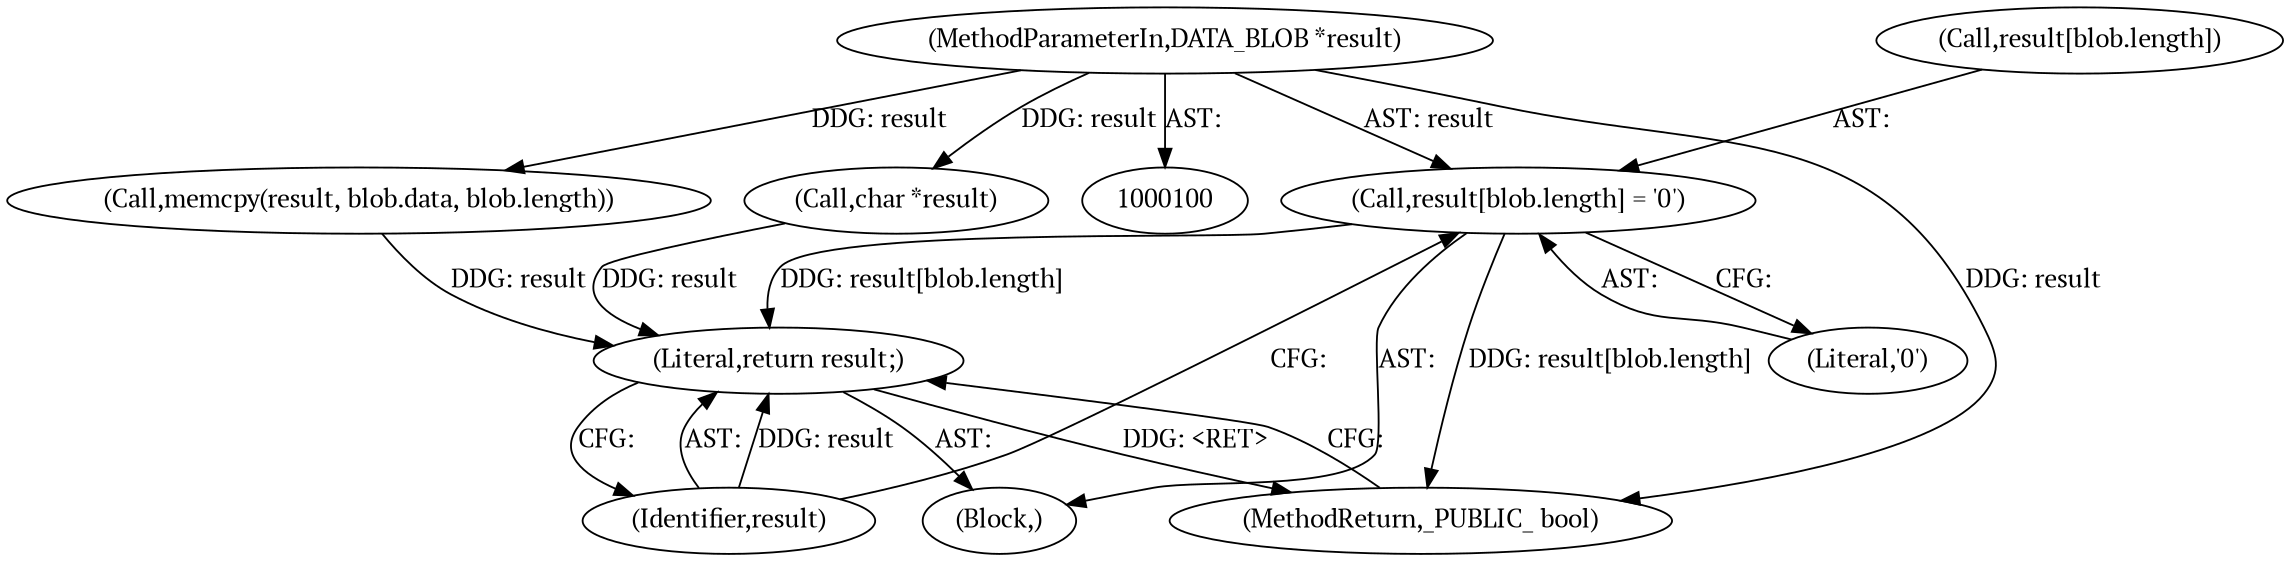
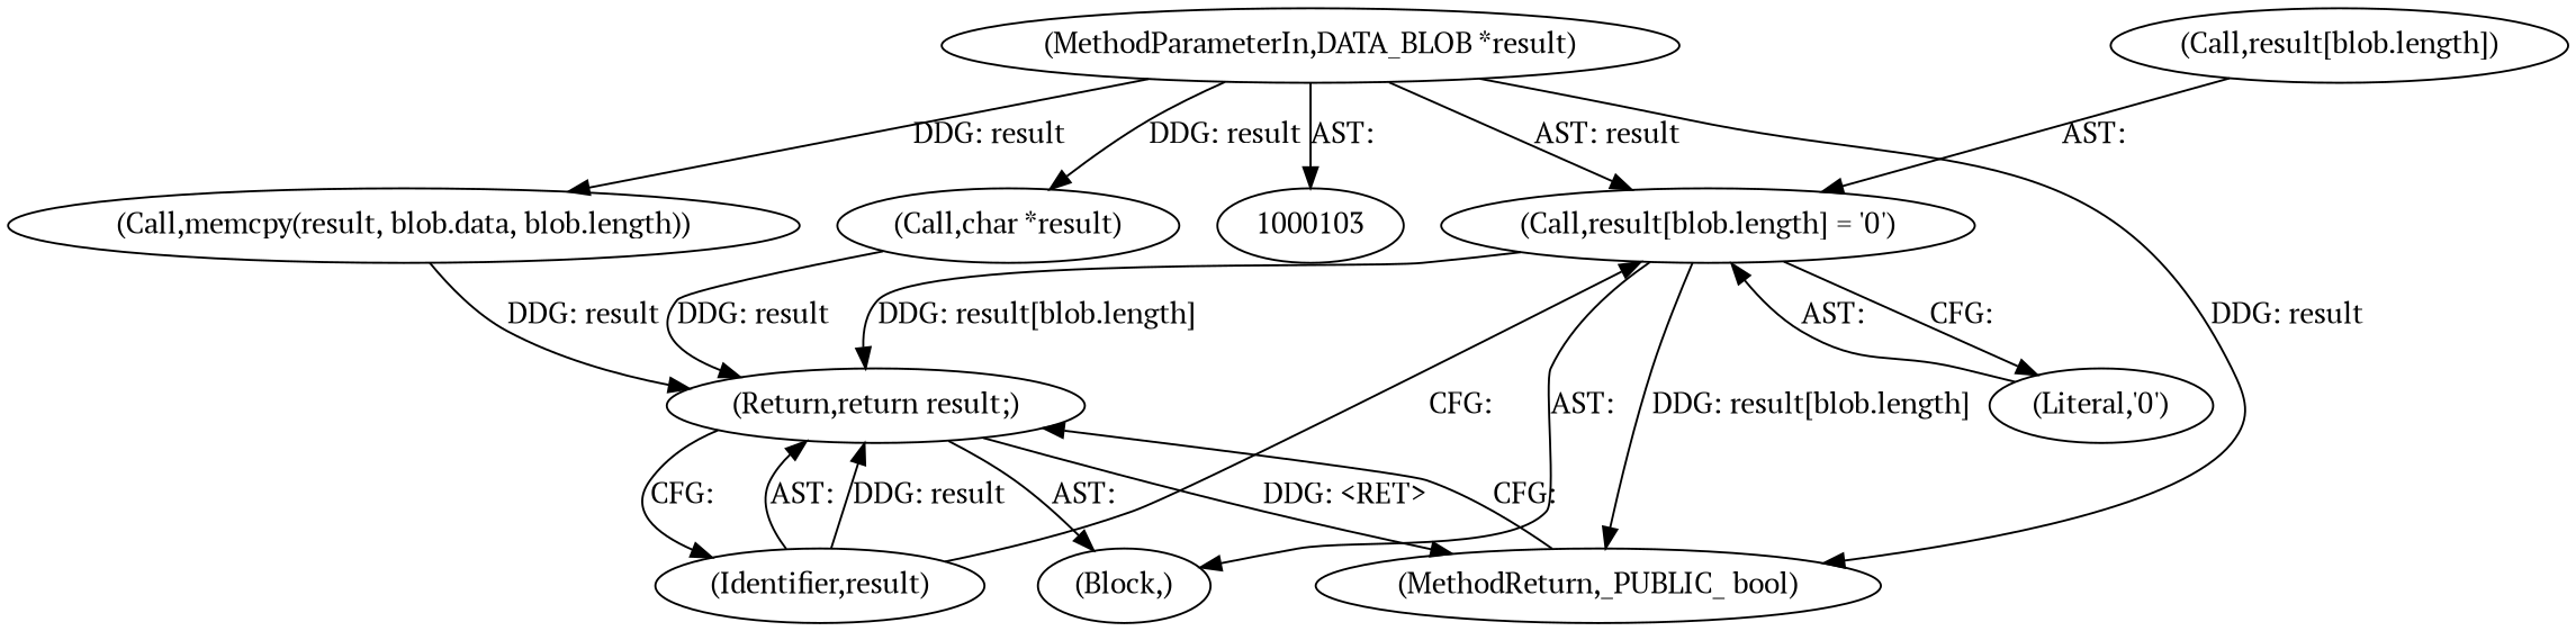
  digraph {
    fontname="PT Serif"
    node [fontname="PT Serif"]
    edge [fontname="PT Serif"]
    n1 [label="(Call,result[blob.length] = '\0')"]
-   n2 [label="(Literal,return result;)"]
+   n2 [label="(Return,return result;)"]
    n3 [label="(MethodReturn,_PUBLIC_ bool)"]
    n4 [label="(Literal,'\0')"]
    n5 [label="(Block,)"]
    n6 [label="(Identifier,result)"]
    n7 [label="(MethodParameterIn,DATA_BLOB *result)"]
    n8 [label="(Call,memcpy(result, blob.data, blob.length))"]
    n9 [label="(Call,char *result)"]
-   1000103 [label=1000100]
+   1000103
    n11 [label="(Call,result[blob.length])"]
    n1 -> n2 [label="DDG: result[blob.length]"]
    n1 -> n3 [label="DDG: result[blob.length]"]
    n1 -> n4 [label="CFG: "]
    n1 -> n5 [label="AST: "]
    n2 -> n3 [label="DDG: <RET>"]
    n2 -> n5 [label="AST: "]
    n2 -> n6 [label="CFG: "]
    n3 -> n2 [label="CFG: "]
    n4 -> n1 [label="AST: "]
    n6 -> n1 [label="CFG: "]
    n6 -> n2 [label="AST: "]
    n6 -> n2 [label="DDG: result"]
    n7 -> n1 [label="AST: result"]
    n7 -> n3 [label="DDG: result"]
    n7 -> n8 [label="DDG: result"]
    n7 -> n9 [label="DDG: result"]
    n7 -> 1000103 [label="AST: "]
    n8 -> n2 [label="DDG: result"]
    n9 -> n2 [label="DDG: result"]
    n11 -> n1 [label="AST: "]
  }
